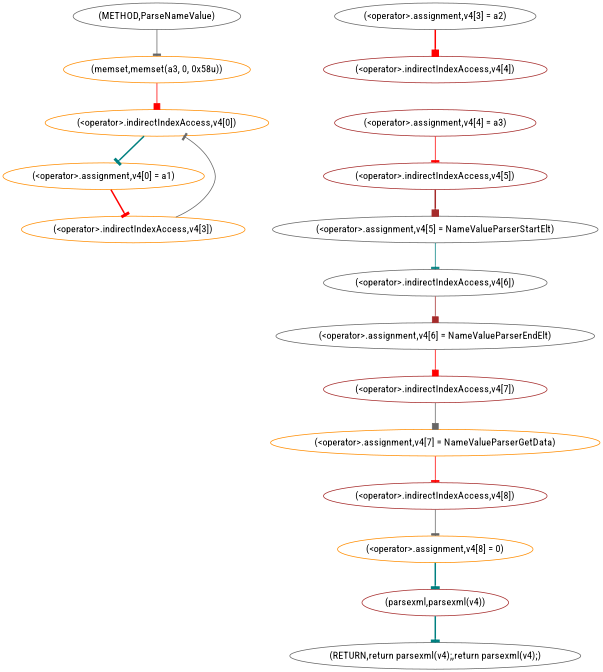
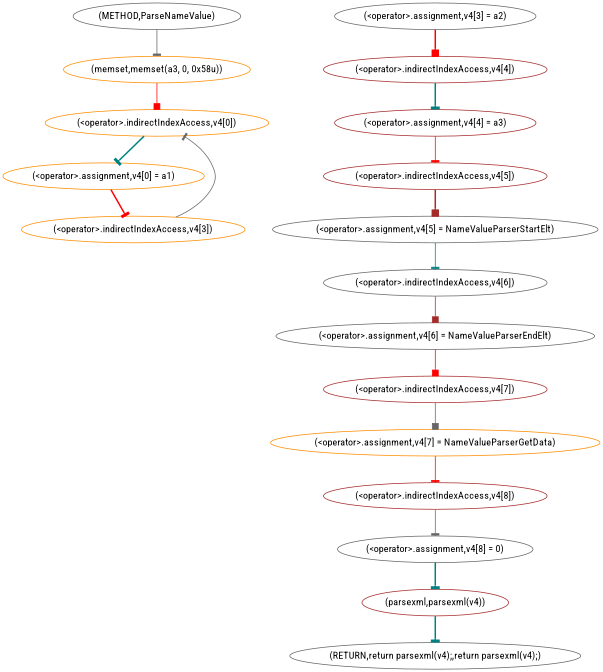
  digraph {
    fontname="Roboto Condensed"
    node [color=gray40 fontname="Roboto Condensed"]
    edge [arrowhead=tee color=red fontname="Roboto Condensed" style=solid]
    n1 [color=darkorange label="(memset,memset(a3, 0, 0x58u))"]
    n2 [color=darkorange label="(<operator>.indirectIndexAccess,v4[0])"]
    n3 [color=darkorange label="(<operator>.assignment,v4[0] = a1)"]
    n4 [color=darkorange label="(<operator>.indirectIndexAccess,v4[3])"]
    n5 [label="(<operator>.assignment,v4[3] = a2)"]
    n6 [color=brown label="(<operator>.indirectIndexAccess,v4[4])"]
    n7 [color=brown label="(<operator>.assignment,v4[4] = a3)"]
    n8 [color=brown label="(<operator>.indirectIndexAccess,v4[5])"]
    n9 [label="(<operator>.assignment,v4[5] = NameValueParserStartElt)"]
    n10 [label="(<operator>.indirectIndexAccess,v4[6])"]
    n11 [label="(<operator>.assignment,v4[6] = NameValueParserEndElt)"]
    n12 [color=brown label="(<operator>.indirectIndexAccess,v4[7])"]
    n13 [color=darkorange label="(<operator>.assignment,v4[7] = NameValueParserGetData)"]
    n14 [color=brown label="(<operator>.indirectIndexAccess,v4[8])"]
-   n15 [color=darkorange label="(<operator>.assignment,v4[8] = 0)"]
+   n15 [label="(<operator>.assignment,v4[8] = 0)"]
    n16 [color=brown label="(parsexml,parsexml(v4))"]
    n17 [label="(RETURN,return parsexml(v4);,return parsexml(v4);)"]
    n18 [label="(METHOD,ParseNameValue)"]
    n1 -> n2 [arrowhead=box]
    n2 -> n3 [color=teal style=bold]
    n3 -> n4 [style=bold]
    n4 -> n2 [color=gray40]
    n5 -> n6 [arrowhead=box style=bold]
+   n6 -> n7 [color=teal style=bold]
    n7 -> n8
    n8 -> n9 [arrowhead=box color=brown style=bold]
    n9 -> n10 [color=teal]
    n10 -> n11 [arrowhead=box color=brown]
    n11 -> n12 [arrowhead=box]
    n12 -> n13 [arrowhead=box color=gray40]
    n13 -> n14
    n14 -> n15 [color=gray40]
    n15 -> n16 [color=teal style=bold]
    n16 -> n17 [color=teal style=bold]
    n18 -> n1 [color=gray40]
  }
